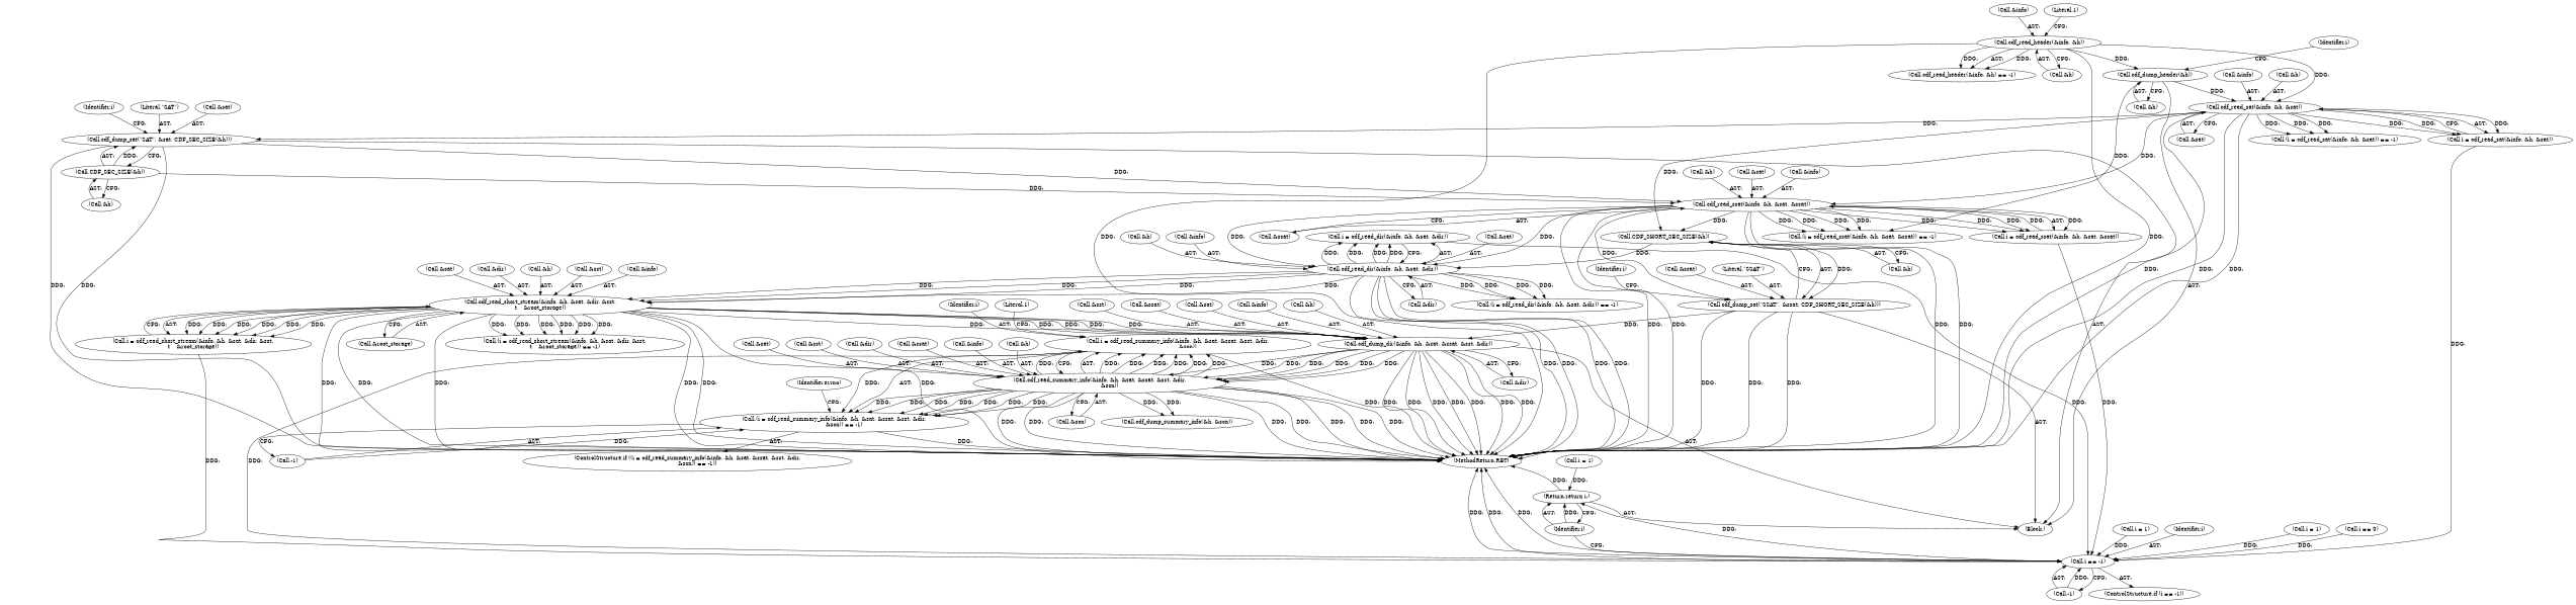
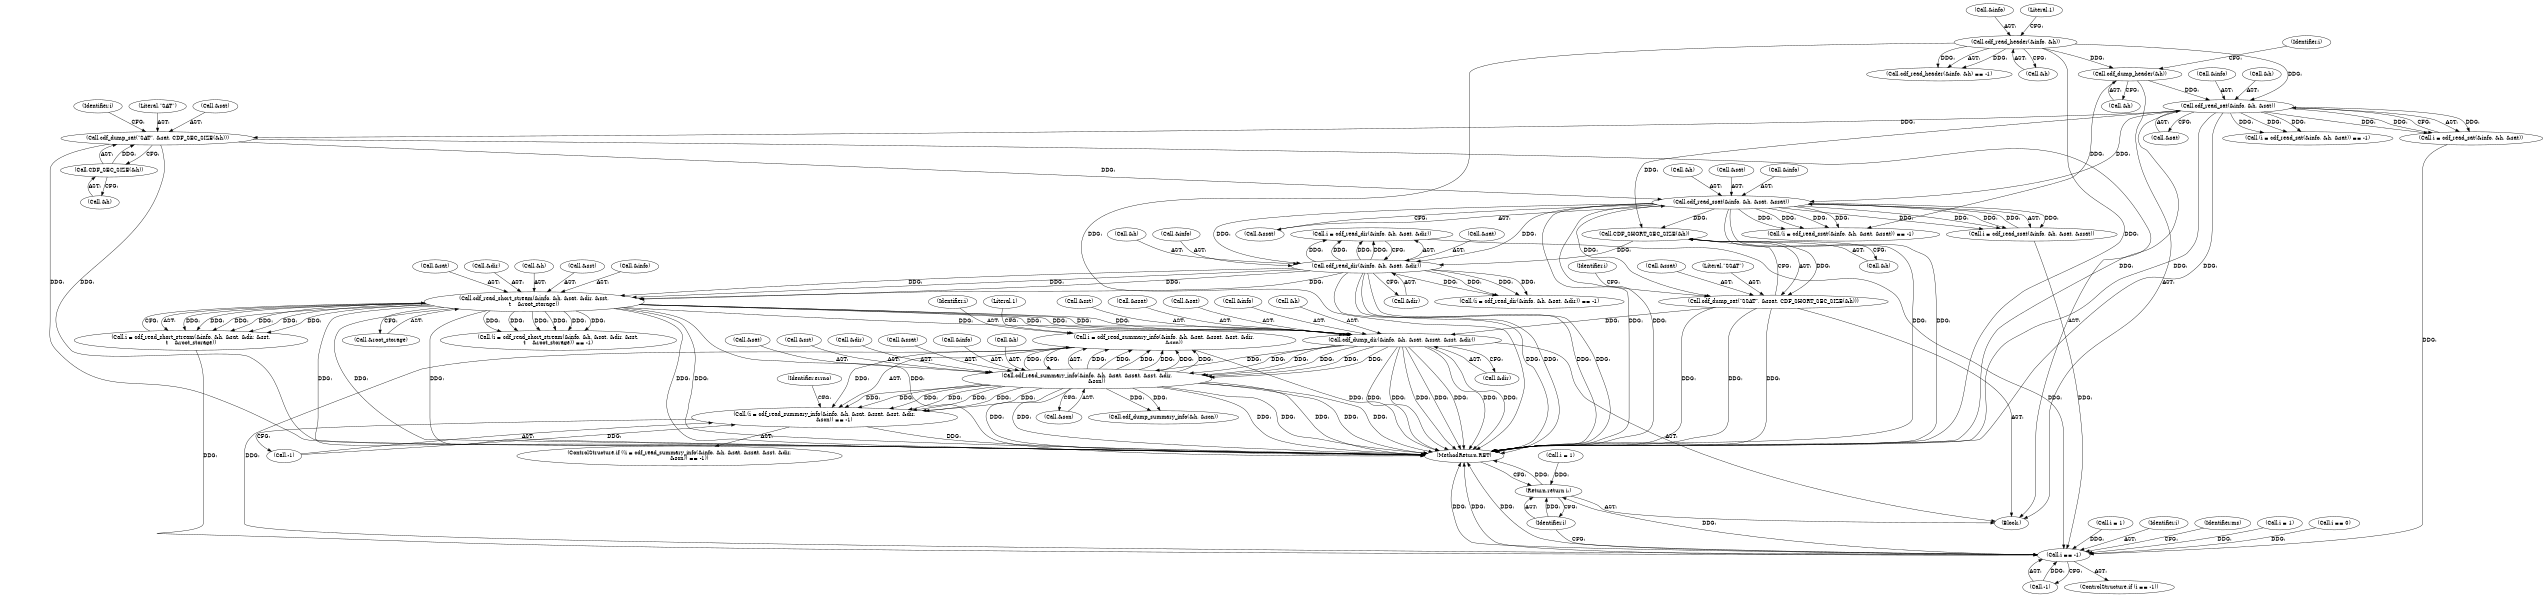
  digraph {
    fontname="DejaVu Serif"
    node [fontname="DejaVu Serif"]
    edge [fontname="DejaVu Serif"]
    n1 [label="(Call,i = cdf_read_summary_info(&info, &h, &sat, &ssat, &sst, &dir,\n            &scn))"]
    n2 [label="(Call,cdf_read_summary_info(&info, &h, &sat, &ssat, &sst, &dir,\n            &scn))"]
    n3 [label="(Call,(i = cdf_read_summary_info(&info, &h, &sat, &ssat, &sst, &dir,\n            &scn)) == -1)"]
    n4 [label="(Call,i == -1)"]
    n5 [label="(MethodReturn,RET)"]
    n6 [label="(Call,&scn)"]
    n7 [label="(Call,cdf_dump_summary_info(&h, &scn))"]
    n8 [label="(Call,-1)"]
    n9 [label="(ControlStructure,if ((i = cdf_read_summary_info(&info, &h, &sat, &ssat, &sst, &dir,\n            &scn)) == -1))"]
    n10 [label="(Return,return i;)"]
    n11 [label="(Call,-1)"]
    n12 [label="(ControlStructure,if (i == -1))"]
    n13 [label="(Call,cdf_dump_dir(&info, &h, &sat, &ssat, &sst, &dir))"]
    n14 [label="(Call,&dir)"]
    n15 [label="(Block,)"]
    n16 [label="(Call,cdf_read_short_stream(&info, &h, &sat, &dir, &sst,\n\t    &root_storage))"]
    n17 [label="(Call,&root_storage)"]
    n18 [label="(Call,(i = cdf_read_short_stream(&info, &h, &sat, &dir, &sst,\n\t    &root_storage)) == -1)"]
    n19 [label="(Call,i = cdf_read_short_stream(&info, &h, &sat, &dir, &sst,\n\t    &root_storage))"]
    n20 [label="(Call,cdf_read_dir(&info, &h, &sat, &dir))"]
    n21 [label="(Call,i = cdf_read_dir(&info, &h, &sat, &dir))"]
    n22 [label="(Call,&dir)"]
    n23 [label="(Call,(i = cdf_read_dir(&info, &h, &sat, &dir)) == -1)"]
    n24 [label="(Call,cdf_read_ssat(&info, &h, &sat, &ssat))"]
    n25 [label="(Call,CDF_SHORT_SEC_SIZE(&h))"]
    n26 [label="(Call,cdf_dump_sat(\"SSAT\", &ssat, CDF_SHORT_SEC_SIZE(&h)))"]
    n27 [label="(Call,&ssat)"]
    n28 [label="(Call,(i = cdf_read_ssat(&info, &h, &sat, &ssat)) == -1)"]
    n29 [label="(Call,i = cdf_read_ssat(&info, &h, &sat, &ssat))"]
    n30 [label="(Call,&h)"]
    n31 [label="(Call,cdf_read_sat(&info, &h, &sat))"]
    n32 [label="(Call,cdf_dump_sat(\"SAT\", &sat, CDF_SEC_SIZE(&h)))"]
    n33 [label="(Call,&sat)"]
    n34 [label="(Call,(i = cdf_read_sat(&info, &h, &sat)) == -1)"]
    n35 [label="(Call,i = cdf_read_sat(&info, &h, &sat))"]
    n36 [label="(Call,CDF_SEC_SIZE(&h))"]
    n37 [label="(Call,&h)"]
    n38 [label="(Call,cdf_read_header(&info, &h))"]
    n39 [label="(Call,cdf_dump_header(&h))"]
    n40 [label="(Call,cdf_read_header(&info, &h) == -1)"]
    n41 [label="(Call,&h)"]
    n42 [label="(Call,&h)"]
    n43 [label="(Identifier,i)"]
    n44 [label="(Call,&ssat)"]
    n45 [label="(Call,i = 1)"]
    n46 [label="(Call,&info)"]
    n47 [label="(Call,&sat)"]
    n48 [label="(Call,&ssat)"]
    n49 [label="(Call,&h)"]
    n50 [label="(Call,&info)"]
    n51 [label="(Call,i = 1)"]
    n52 [label="(Literal,\"SSAT\")"]
    n53 [label="(Call,&info)"]
    n54 [label="(Identifier,i)"]
    n55 [label="(Call,&h)"]
    n56 [label="(Call,&sat)"]
    n57 [label="(Call,&info)"]
    n58 [label="(Call,&h)"]
    n59 [label="(Call,&sat)"]
    n60 [label="(Identifier,i)"]
    n61 [label="(Call,&h)"]
    n62 [label="(Literal,1)"]
    n63 [label="(Call,&sst)"]
    n64 [label="(Call,&sat)"]
    n65 [label="(Call,&sst)"]
    n66 [label="(Identifier,i)"]
    n67 [label="(Call,&dir)"]
    n68 [label="(Call,&sst)"]
+   n69 [label="(Identifier,ms)"]
    n70 [label="(Call,i = 1)"]
    n71 [label="(Identifier,i)"]
    n72 [label="(Call,&ssat)"]
    n73 [label="(Call,&info)"]
    n74 [label="(Call,&sat)"]
    n75 [label="(Call,&h)"]
    n76 [label="(Call,&h)"]
    n77 [label="(Literal,1)"]
    n78 [label="(Call,&info)"]
    n79 [label="(Call,&info)"]
    n80 [label="(Call,i == 0)"]
    n81 [label="(Call,&sat)"]
    n82 [label="(Call,&dir)"]
    n83 [label="(Identifier,i)"]
    n84 [label="(Literal,\"SAT\")"]
    n85 [label="(Identifier,errno)"]
    n1 -> n2 [label="CFG: "]
    n1 -> n3 [label="AST: "]
    n1 -> n3 [label="DDG: "]
    n1 -> n4 [label="DDG: "]
    n1 -> n5 [label="DDG: "]
    n2 -> n1 [label="AST: "]
    n2 -> n1 [label="DDG: "]
    n2 -> n1 [label="DDG: "]
    n2 -> n1 [label="DDG: "]
    n2 -> n1 [label="DDG: "]
    n2 -> n1 [label="DDG: "]
    n2 -> n1 [label="DDG: "]
    n2 -> n1 [label="DDG: "]
    n2 -> n3 [label="DDG: "]
    n2 -> n3 [label="DDG: "]
    n2 -> n3 [label="DDG: "]
    n2 -> n3 [label="DDG: "]
    n2 -> n3 [label="DDG: "]
    n2 -> n3 [label="DDG: "]
    n2 -> n3 [label="DDG: "]
    n2 -> n5 [label="DDG: "]
    n2 -> n5 [label="DDG: "]
    n2 -> n5 [label="DDG: "]
    n2 -> n5 [label="DDG: "]
    n2 -> n5 [label="DDG: "]
    n2 -> n5 [label="DDG: "]
    n2 -> n5 [label="DDG: "]
    n2 -> n6 [label="CFG: "]
    n2 -> n7 [label="DDG: "]
    n2 -> n7 [label="DDG: "]
    n3 -> n5 [label="DDG: "]
    n3 -> n8 [label="CFG: "]
    n3 -> n9 [label="AST: "]
    n4 -> n5 [label="DDG: "]
    n4 -> n5 [label="DDG: "]
    n4 -> n5 [label="DDG: "]
    n4 -> n10 [label="DDG: "]
    n4 -> n11 [label="CFG: "]
    n4 -> n12 [label="AST: "]
+   n5 -> n10 [label="CFG: "]
    n6 -> n2 [label="AST: "]
    n8 -> n3 [label="AST: "]
    n8 -> n3 [label="DDG: "]
    n10 -> n5 [label="DDG: "]
    n10 -> n15 [label="AST: "]
    n10 -> n43 [label="CFG: "]
    n11 -> n4 [label="AST: "]
    n11 -> n4 [label="DDG: "]
    n13 -> n2 [label="DDG: "]
    n13 -> n2 [label="DDG: "]
    n13 -> n2 [label="DDG: "]
    n13 -> n2 [label="DDG: "]
    n13 -> n2 [label="DDG: "]
    n13 -> n2 [label="DDG: "]
    n13 -> n5 [label="DDG: "]
    n13 -> n5 [label="DDG: "]
    n13 -> n5 [label="DDG: "]
    n13 -> n5 [label="DDG: "]
    n13 -> n5 [label="DDG: "]
    n13 -> n5 [label="DDG: "]
    n13 -> n5 [label="DDG: "]
    n13 -> n14 [label="CFG: "]
    n13 -> n15 [label="AST: "]
    n14 -> n13 [label="AST: "]
    n16 -> n5 [label="DDG: "]
    n16 -> n5 [label="DDG: "]
    n16 -> n5 [label="DDG: "]
    n16 -> n5 [label="DDG: "]
    n16 -> n5 [label="DDG: "]
    n16 -> n5 [label="DDG: "]
    n16 -> n13 [label="DDG: "]
    n16 -> n13 [label="DDG: "]
    n16 -> n13 [label="DDG: "]
    n16 -> n13 [label="DDG: "]
    n16 -> n13 [label="DDG: "]
    n16 -> n17 [label="CFG: "]
    n16 -> n18 [label="DDG: "]
    n16 -> n18 [label="DDG: "]
    n16 -> n18 [label="DDG: "]
    n16 -> n18 [label="DDG: "]
    n16 -> n18 [label="DDG: "]
    n16 -> n18 [label="DDG: "]
    n16 -> n19 [label="AST: "]
    n16 -> n19 [label="DDG: "]
    n16 -> n19 [label="DDG: "]
    n16 -> n19 [label="DDG: "]
    n16 -> n19 [label="DDG: "]
    n16 -> n19 [label="DDG: "]
    n16 -> n19 [label="DDG: "]
    n17 -> n16 [label="AST: "]
    n19 -> n4 [label="DDG: "]
    n19 -> n16 [label="CFG: "]
    n20 -> n5 [label="DDG: "]
    n20 -> n5 [label="DDG: "]
    n20 -> n5 [label="DDG: "]
    n20 -> n5 [label="DDG: "]
    n20 -> n16 [label="DDG: "]
    n20 -> n16 [label="DDG: "]
    n20 -> n16 [label="DDG: "]
    n20 -> n16 [label="DDG: "]
    n20 -> n21 [label="AST: "]
    n20 -> n21 [label="DDG: "]
    n20 -> n21 [label="DDG: "]
    n20 -> n21 [label="DDG: "]
    n20 -> n21 [label="DDG: "]
    n20 -> n22 [label="CFG: "]
    n20 -> n23 [label="DDG: "]
    n20 -> n23 [label="DDG: "]
    n20 -> n23 [label="DDG: "]
    n20 -> n23 [label="DDG: "]
    n21 -> n4 [label="DDG: "]
    n21 -> n20 [label="CFG: "]
    n22 -> n20 [label="AST: "]
    n24 -> n5 [label="DDG: "]
    n24 -> n5 [label="DDG: "]
    n24 -> n5 [label="DDG: "]
    n24 -> n5 [label="DDG: "]
    n24 -> n20 [label="DDG: "]
    n24 -> n20 [label="DDG: "]
    n24 -> n25 [label="DDG: "]
    n24 -> n26 [label="DDG: "]
    n24 -> n27 [label="CFG: "]
    n24 -> n28 [label="DDG: "]
    n24 -> n28 [label="DDG: "]
    n24 -> n28 [label="DDG: "]
    n24 -> n28 [label="DDG: "]
    n24 -> n29 [label="AST: "]
    n24 -> n29 [label="DDG: "]
    n24 -> n29 [label="DDG: "]
    n24 -> n29 [label="DDG: "]
    n24 -> n29 [label="DDG: "]
    n25 -> n20 [label="DDG: "]
    n25 -> n26 [label="AST: "]
    n25 -> n26 [label="DDG: "]
    n25 -> n30 [label="CFG: "]
    n26 -> n5 [label="DDG: "]
    n26 -> n5 [label="DDG: "]
    n26 -> n5 [label="DDG: "]
    n26 -> n13 [label="DDG: "]
    n26 -> n15 [label="AST: "]
    n26 -> n25 [label="CFG: "]
    n27 -> n24 [label="AST: "]
    n29 -> n4 [label="DDG: "]
    n29 -> n24 [label="DDG: "]
    n30 -> n25 [label="AST: "]
    n31 -> n5 [label="DDG: "]
    n31 -> n5 [label="DDG: "]
    n31 -> n5 [label="DDG: "]
    n31 -> n24 [label="DDG: "]
    n31 -> n25 [label="DDG: "]
    n31 -> n32 [label="DDG: "]
    n31 -> n33 [label="CFG: "]
    n31 -> n34 [label="DDG: "]
    n31 -> n34 [label="DDG: "]
    n31 -> n34 [label="DDG: "]
    n31 -> n35 [label="AST: "]
    n31 -> n35 [label="DDG: "]
    n31 -> n35 [label="DDG: "]
    n31 -> n35 [label="DDG: "]
    n32 -> n5 [label="DDG: "]
    n32 -> n5 [label="DDG: "]
    n32 -> n15 [label="AST: "]
    n32 -> n24 [label="DDG: "]
    n32 -> n36 [label="CFG: "]
    n33 -> n31 [label="AST: "]
    n35 -> n4 [label="DDG: "]
    n35 -> n31 [label="CFG: "]
-   n36 -> n24 [label="DDG: "]
    n36 -> n32 [label="AST: "]
    n36 -> n32 [label="DDG: "]
    n36 -> n37 [label="CFG: "]
    n37 -> n36 [label="AST: "]
    n38 -> n5 [label="DDG: "]
    n38 -> n5 [label="DDG: "]
    n38 -> n31 [label="DDG: "]
    n38 -> n39 [label="DDG: "]
    n38 -> n40 [label="AST: "]
    n38 -> n40 [label="DDG: "]
    n38 -> n40 [label="DDG: "]
    n38 -> n41 [label="CFG: "]
    n39 -> n15 [label="AST: "]
    n39 -> n28 [label="DDG: "]
    n39 -> n31 [label="DDG: "]
    n39 -> n42 [label="CFG: "]
    n41 -> n38 [label="AST: "]
    n42 -> n39 [label="AST: "]
    n43 -> n4 [label="CFG: "]
    n43 -> n10 [label="AST: "]
    n43 -> n10 [label="DDG: "]
    n44 -> n26 [label="AST: "]
    n45 -> n4 [label="DDG: "]
    n46 -> n13 [label="AST: "]
    n47 -> n20 [label="AST: "]
    n48 -> n2 [label="AST: "]
    n49 -> n16 [label="AST: "]
    n50 -> n38 [label="AST: "]
    n51 -> n10 [label="DDG: "]
    n52 -> n26 [label="AST: "]
    n53 -> n2 [label="AST: "]
    n54 -> n26 [label="CFG: "]
    n55 -> n2 [label="AST: "]
    n56 -> n2 [label="AST: "]
    n57 -> n31 [label="AST: "]
    n58 -> n20 [label="AST: "]
    n59 -> n24 [label="AST: "]
    n60 -> n1 [label="AST: "]
    n61 -> n13 [label="AST: "]
    n62 -> n1 [label="CFG: "]
    n63 -> n16 [label="AST: "]
    n64 -> n32 [label="AST: "]
    n65 -> n13 [label="AST: "]
    n66 -> n4 [label="AST: "]
    n67 -> n2 [label="AST: "]
    n68 -> n2 [label="AST: "]
+   n69 -> n4 [label="CFG: "]
    n70 -> n4 [label="DDG: "]
    n71 -> n32 [label="CFG: "]
    n72 -> n13 [label="AST: "]
    n73 -> n24 [label="AST: "]
    n74 -> n13 [label="AST: "]
    n75 -> n31 [label="AST: "]
    n76 -> n24 [label="AST: "]
    n77 -> n38 [label="CFG: "]
    n78 -> n20 [label="AST: "]
    n79 -> n16 [label="AST: "]
    n80 -> n4 [label="DDG: "]
    n81 -> n16 [label="AST: "]
    n82 -> n16 [label="AST: "]
    n83 -> n39 [label="CFG: "]
    n84 -> n32 [label="AST: "]
    n85 -> n3 [label="CFG: "]
  }
